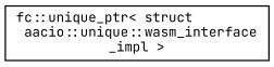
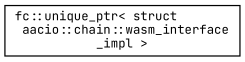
  digraph {
    rankdir=LR
    fontname="JetBrains Mono"
-   n1 [color=black fillcolor=white fontname="JetBrains Mono" fontsize=10 height=0.2 label="fc::unique_ptr\< struct\l aacio::unique::wasm_interface\l_impl \>" shape=record style=filled width=0.4]
+   n1 [color=black fillcolor=white fontname="JetBrains Mono" fontsize=10 height=0.2 label="fc::unique_ptr\< struct\l aacio::chain::wasm_interface\l_impl \>" shape=record style=filled width=0.4]
  }
